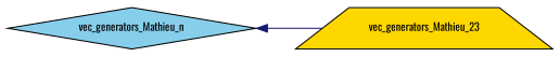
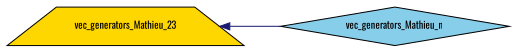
  digraph {
    rankdir=LR
    fontname=Oswald
    node [color=black fontname=Oswald fontsize=10 style=filled]
    n1 [fillcolor=gold fontcolor=black height=0.2 label=vec_generators_Mathieu_23 shape=trapezium width=0.4]
    n2 [fillcolor=skyblue height=0.2 label=vec_generators_Mathieu_n shape=diamond width=0.4]
-   n2 -> n1 [color=midnightblue dir=back fontname=Oswald fontsize=10 labelfontname=Helvetica labelfontsize=10 style=solid]
+   n1 -> n2 [color=midnightblue dir=back fontname=Oswald fontsize=10 labelfontname=Helvetica labelfontsize=10 style=solid]
  }
